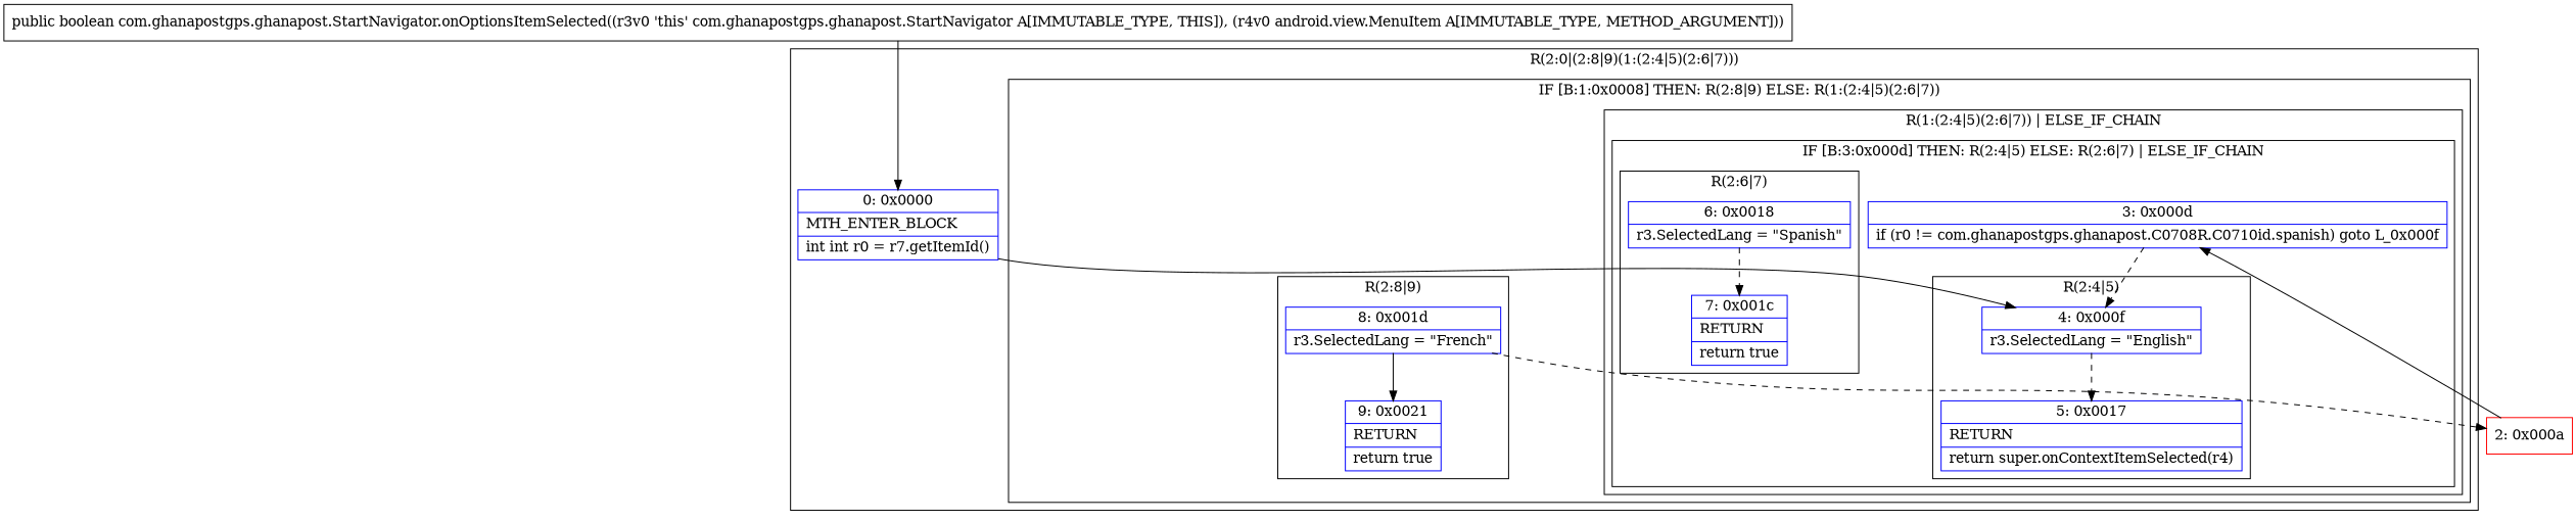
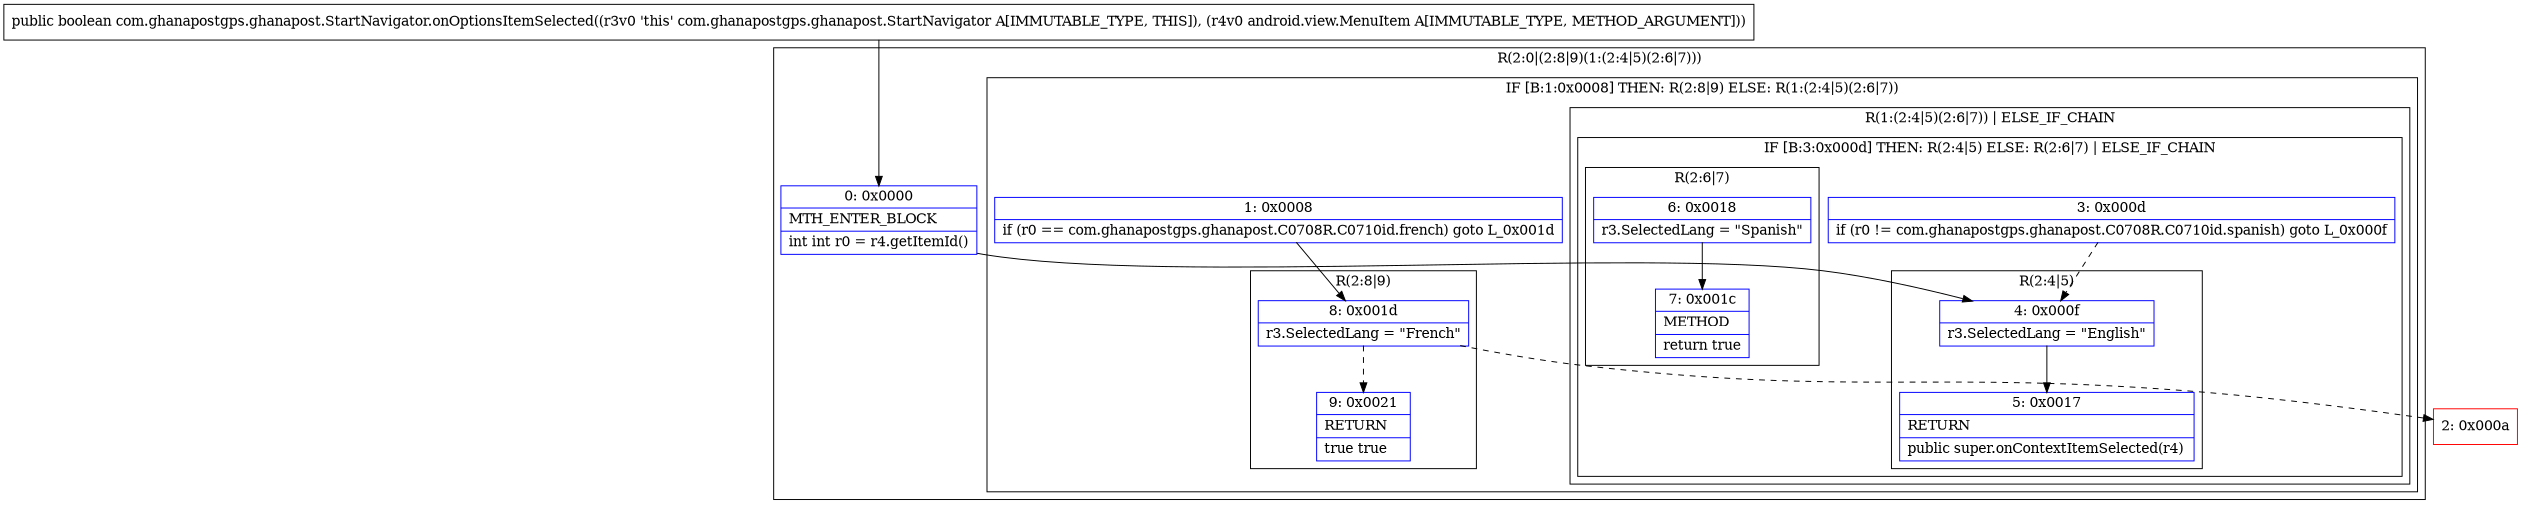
  digraph {
    node [color=blue shape=record]
    n1 [label="{8\:\ 0x001d|r3.SelectedLang = \"French\"\l}"]
-   n2 [label="{9\:\ 0x0021|RETURN\l|return true\l}"]
+   n2 [label="{9\:\ 0x0021|RETURN\l|true true\l}"]
    n3 [label="{4\:\ 0x000f|r3.SelectedLang = \"English\"\l}"]
-   n4 [label="{5\:\ 0x0017|RETURN\l|return super.onContextItemSelected(r4)\l}"]
+   n4 [label="{5\:\ 0x0017|RETURN\l|public super.onContextItemSelected(r4)\l}"]
    n5 [label="{6\:\ 0x0018|r3.SelectedLang = \"Spanish\"\l}"]
-   n6 [label="{7\:\ 0x001c|RETURN\l|return true\l}"]
+   n6 [label="{7\:\ 0x001c|METHOD\l|return true\l}"]
    n7 [label="{3\:\ 0x000d|if (r0 != com.ghanapostgps.ghanapost.C0708R.C0710id.spanish) goto L_0x000f\l}"]
-   n9 [label="{0\:\ 0x0000|MTH_ENTER_BLOCK\l|int int r0 = r7.getItemId()\l}"]
+   n8 [label="{1\:\ 0x0008|if (r0 == com.ghanapostgps.ghanapost.C0708R.C0710id.french) goto L_0x001d\l}"]
+   n9 [label="{0\:\ 0x0000|MTH_ENTER_BLOCK\l|int int r0 = r4.getItemId()\l}"]
    n10 [color=red label="{2\:\ 0x000a}"]
    n11 [label="{public boolean com.ghanapostgps.ghanapost.StartNavigator.onOptionsItemSelected((r3v0 'this' com.ghanapostgps.ghanapost.StartNavigator A[IMMUTABLE_TYPE, THIS]), (r4v0 android.view.MenuItem A[IMMUTABLE_TYPE, METHOD_ARGUMENT])) }" color=""]
    subgraph cluster_1 {
      label="R(2:0|(2:8|9)(1:(2:4|5)(2:6|7)))"
      n9
      subgraph cluster_2 {
        label="IF [B:1:0x0008] THEN: R(2:8|9) ELSE: R(1:(2:4|5)(2:6|7))"
+       n8
        subgraph cluster_3 {
          label="R(2:8|9)"
          n1
          n2
        }
        subgraph cluster_4 {
          label="R(1:(2:4|5)(2:6|7)) | ELSE_IF_CHAIN\l"
          subgraph cluster_5 {
            label="IF [B:3:0x000d] THEN: R(2:4|5) ELSE: R(2:6|7) | ELSE_IF_CHAIN\l"
            n7
            subgraph cluster_6 {
              label="R(2:4|5)"
              n3
              n4
            }
            subgraph cluster_7 {
              label="R(2:6|7)"
              n5
              n6
            }
          }
        }
      }
    }
-   n1 -> n2
+   n1 -> n2 [style=dashed]
    n1 -> n10 [style=dashed]
-   n3 -> n4 [style=dashed]
-   n5 -> n6 [style=dashed]
+   n3 -> n4
+   n5 -> n6
    n7 -> n3 [style=dashed]
+   n8 -> n1
    n9 -> n3
-   n10 -> n7
    n11 -> n9
  }
